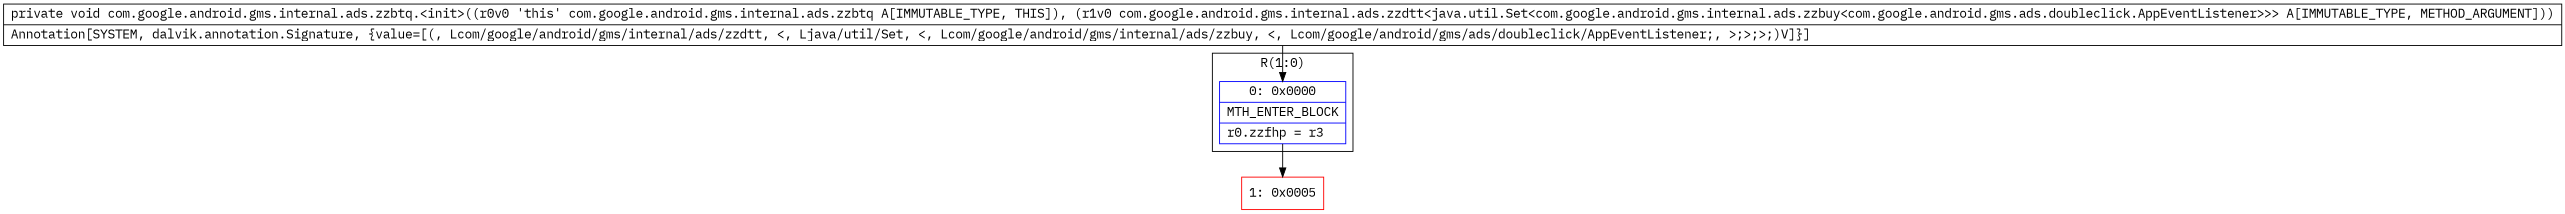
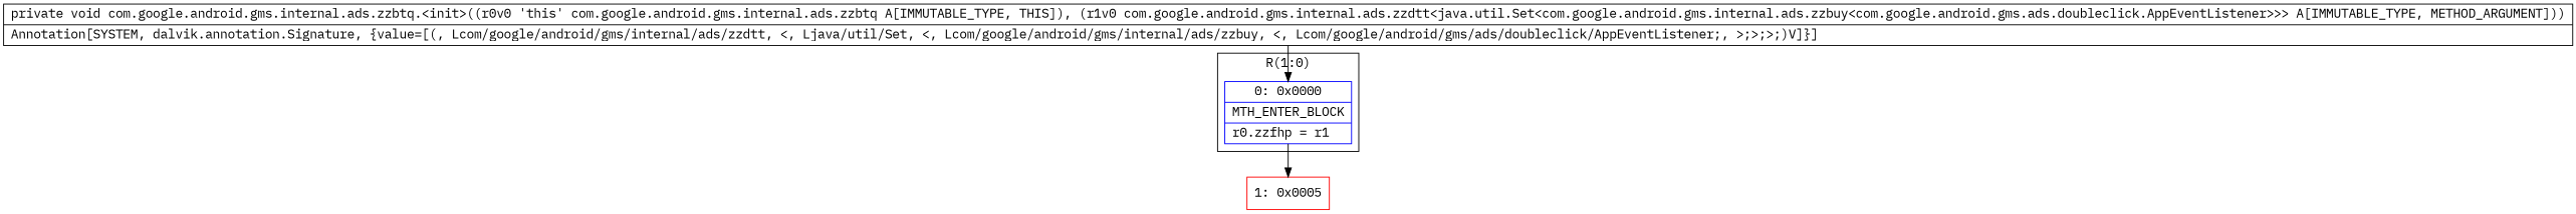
  digraph {
    fontname="IBM Plex Mono"
    node [shape=record fontname="IBM Plex Mono"]
    edge [fontname="IBM Plex Mono"]
-   n1 [color=blue label="{0\:\ 0x0000|MTH_ENTER_BLOCK\l|r0.zzfhp = r3\l}"]
+   n1 [color=blue label="{0\:\ 0x0000|MTH_ENTER_BLOCK\l|r0.zzfhp = r1\l}"]
    n2 [color=red label="{1\:\ 0x0005}"]
    n3 [label="{private void com.google.android.gms.internal.ads.zzbtq.\<init\>((r0v0 'this' com.google.android.gms.internal.ads.zzbtq A[IMMUTABLE_TYPE, THIS]), (r1v0 com.google.android.gms.internal.ads.zzdtt\<java.util.Set\<com.google.android.gms.internal.ads.zzbuy\<com.google.android.gms.ads.doubleclick.AppEventListener\>\>\> A[IMMUTABLE_TYPE, METHOD_ARGUMENT]))  | Annotation[SYSTEM, dalvik.annotation.Signature, \{value=[(, Lcom\/google\/android\/gms\/internal\/ads\/zzdtt, \<, Ljava\/util\/Set, \<, Lcom\/google\/android\/gms\/internal\/ads\/zzbuy, \<, Lcom\/google\/android\/gms\/ads\/doubleclick\/AppEventListener;, \>;\>;\>;)V]\}]\l}"]
    subgraph cluster_1 {
      label="R(1:0)"
      n1
    }
    n1 -> n2
    n3 -> n1
  }
